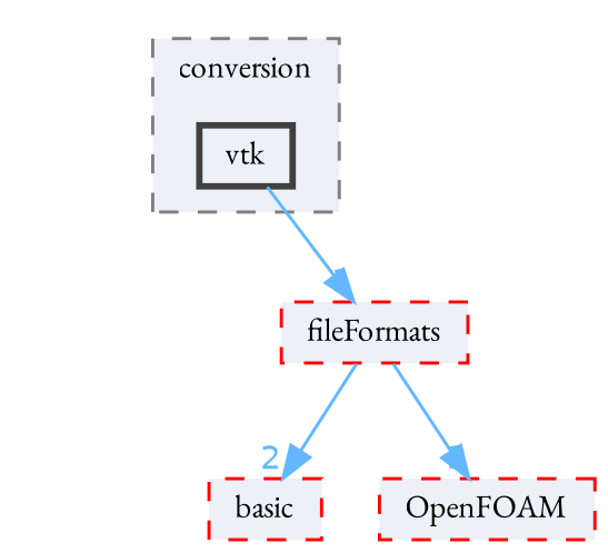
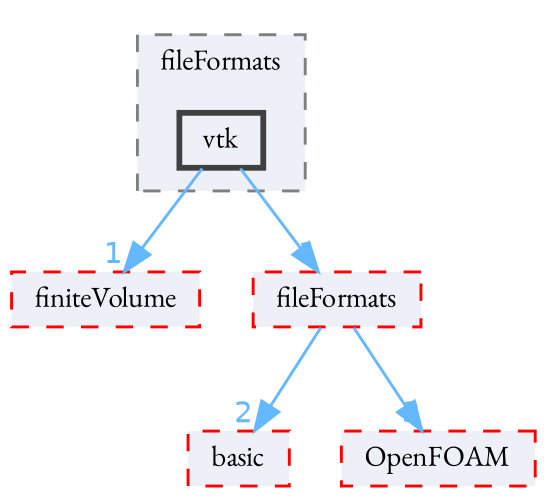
  digraph {
    compound=true
    fontname="EB Garamond"
    node [color=red fillcolor="#edf0f7" fontname="EB Garamond" fontsize=10 shape=box style="filled,dashed"]
    edge [color=steelblue1 fontcolor=steelblue1 fontname="EB Garamond" fontsize=10 headlabel=1 labeldistance=1.5 labelfontname=Helvetica labelfontsize=10]
    n1 [color=grey25 height=0.2 label=vtk style="filled,bold" width=0.4]
+   n2 [height=0.2 label=finiteVolume width=0.4]
    n3 [height=0.2 label=fileFormats width=0.4]
    n4 [height=0.2 label=basic width=0.4]
    n5 [height=0.2 label=OpenFOAM width=0.4]
    subgraph cluster_1 {
      bgcolor="#edf0f7"
      fontsize=10
-     label=conversion
+     label=fileFormats
      pencolor=grey50
      style="filled,dashed"
      n1
    }
+   n1 -> n2
    n1 -> n3
    n3 -> n4 [headlabel=2]
    n3 -> n5 [headlabel=3]
  }
